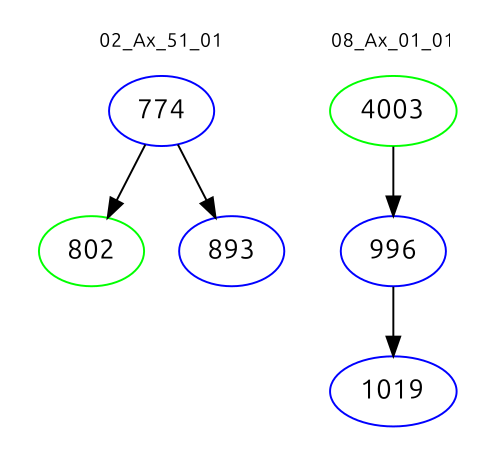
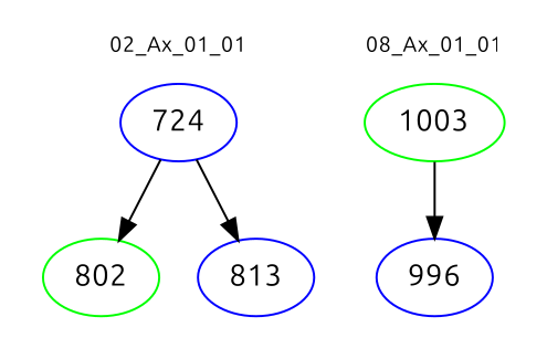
  digraph {
    fontname=Ubuntu
    node [color=blue fontname=Ubuntu]
    edge [color=black fontname=Ubuntu]
    n1 [color=green label=802]
-   n2 [label=774]
-   n3 [label=893]
-   n4 [color=green label=4003]
+   n2 [label=724]
+   n3 [label=813]
+   n4 [color=green label=1003]
    n5 [label=996]
-   n6 [label=1019]
    subgraph cluster_1 {
      color=white
      fontsize=10
-     label="02_Ax_51_01"
+     label="02_Ax_01_01"
      n1
      n2
      n3
    }
    subgraph cluster_2 {
      color=white
      fontsize=10
      label="08_Ax_01_01"
      n4
      n5
-     n6
    }
    n2 -> n1
    n2 -> n3
    n4 -> n5
-   n5 -> n6
  }
